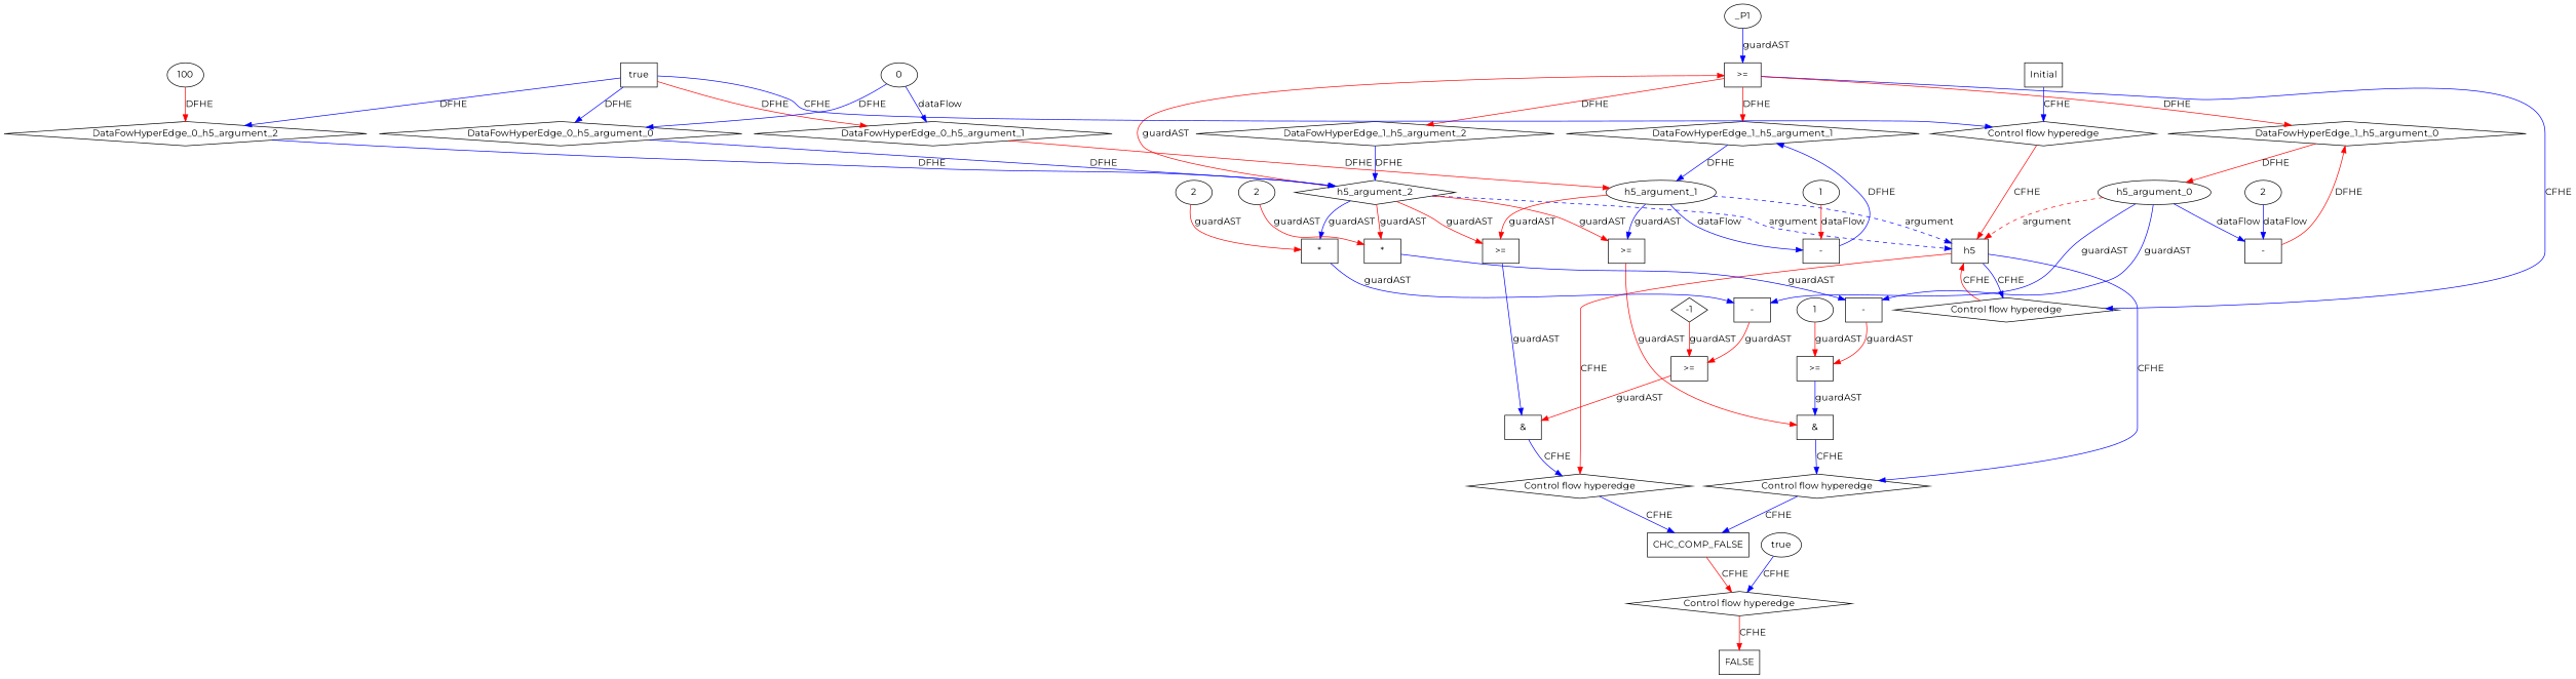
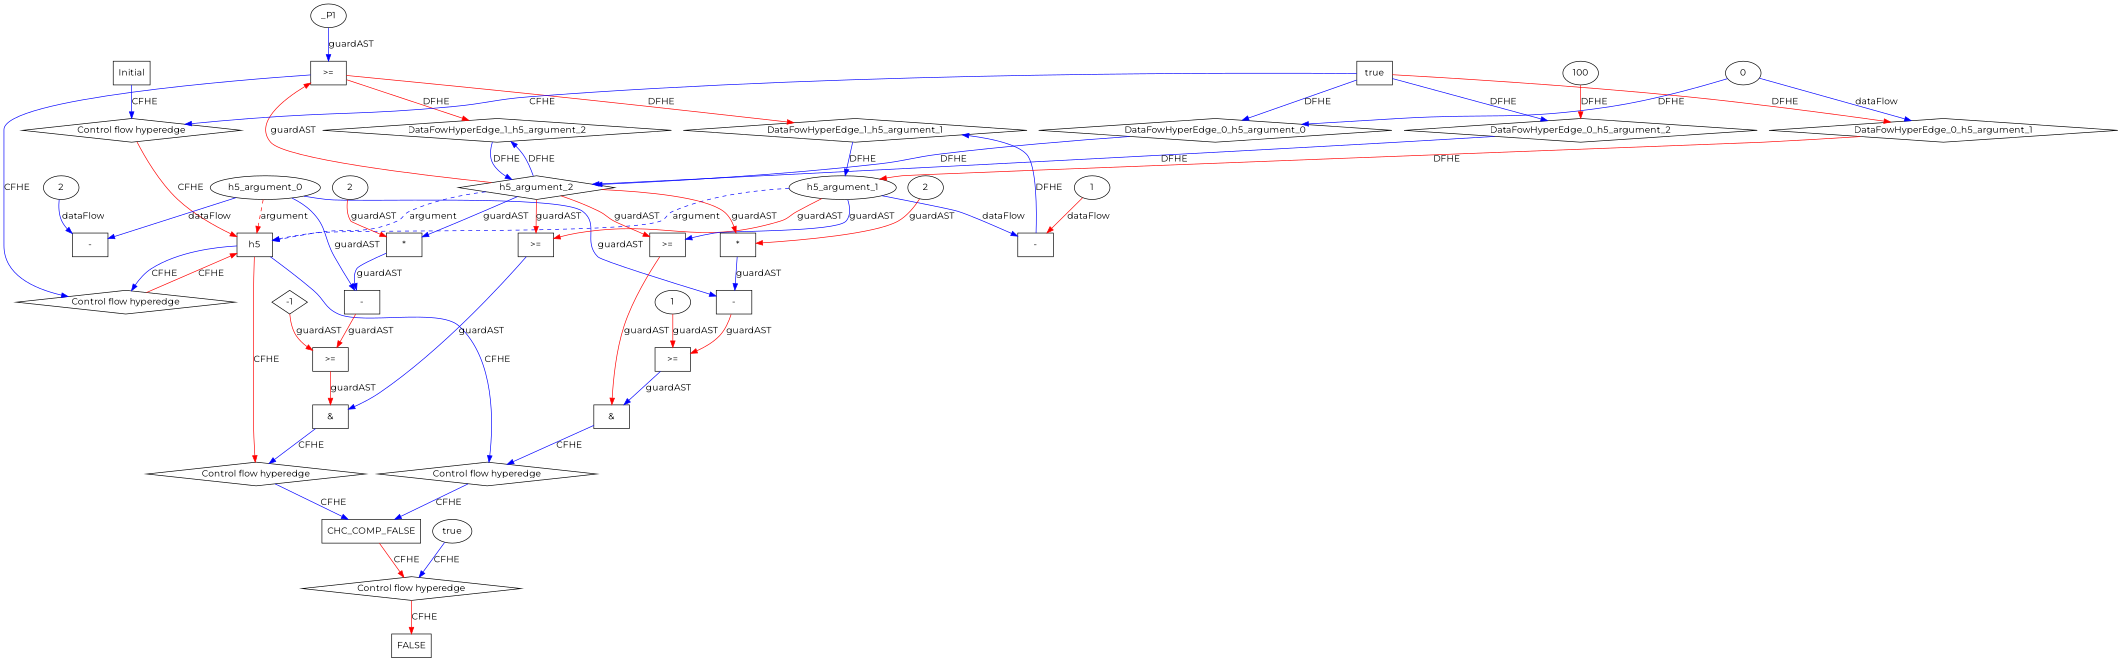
  digraph {
    fontname=Montserrat
    node [fontname=Montserrat shape=rect]
    edge [color=blue fontname=Montserrat]
    n1 [label=CHC_COMP_FALSE nodeName=CHC_COMP_FALSE]
    n2 [label="Control flow hyperedge" nodeName=ControlFowHyperEdge_4 shape=diamond]
    n3 [label=FALSE nodeName=FALSE]
    n4 [label=h5 nodeName=h5]
    n5 [label="Control flow hyperedge" nodeName=ControlFowHyperEdge_1 shape=diamond]
    n6 [label="Control flow hyperedge" nodeName=ControlFowHyperEdge_2 shape=diamond]
    n7 [label="Control flow hyperedge" nodeName=ControlFowHyperEdge_3 shape=diamond]
    n8 [label=Initial nodeName=Initial]
    n9 [label="Control flow hyperedge" nodeName=ControlFowHyperEdge_0 shape=diamond]
    n10 [label=h5_argument_0 nodeName=argument0 shape=oval]
    n11 [label="-" nodeName=xxxh5___h5_1xxxdataFlow1_node_0]
    n12 [label="-" nodeName=xxxCHC_COMP_FALSE___h5_2xxxguard_0_node_2]
    n13 [label="-" nodeName=xxxCHC_COMP_FALSE___h5_3xxxguard_0_node_1]
-   n14 [label=DataFowHyperEdge_1_h5_argument_0 nodeName=DataFowHyperEdge_1_h5_argument_0 shape=diamond]
    n15 [label=">=" nodeName=xxxCHC_COMP_FALSE___h5_2xxxguard_0_node_0]
    n16 [label=">=" nodeName=xxxCHC_COMP_FALSE___h5_3xxxguard_0_node_0]
    n17 [label=h5_argument_1 nodeName=argument1 shape=oval]
    n18 [label="-" nodeName=xxxh5___h5_1xxxdataFlow_0_node_0]
    n19 [label=">=" nodeName=xxxCHC_COMP_FALSE___h5_2xxxguard1_node_0]
    n20 [label=">=" nodeName=xxxCHC_COMP_FALSE___h5_3xxxguard1_node_0]
    n21 [label=DataFowHyperEdge_1_h5_argument_1 nodeName=DataFowHyperEdge_1_h5_argument_1 shape=diamond]
    n22 [label="&" nodeName=xxxCHC_COMP_FALSE___h5_2xxx_and]
    n23 [label="&" nodeName=xxxCHC_COMP_FALSE___h5_3xxx_and]
    n24 [label=h5_argument_2 nodeName=argument2 shape=diamond]
    n25 [label=">=" nodeName=xxxh5___h5_1xxxguard_0_node_0]
    n26 [label="*" nodeName=xxxCHC_COMP_FALSE___h5_2xxxguard_0_node_4]
    n27 [label="*" nodeName=xxxCHC_COMP_FALSE___h5_3xxxguard_0_node_3]
    n28 [label=DataFowHyperEdge_1_h5_argument_2 nodeName=DataFowHyperEdge_1_h5_argument_2 shape=diamond]
    n29 [label=true nodeName=true_0]
    n30 [label=DataFowHyperEdge_0_h5_argument_0 nodeName=DataFowHyperEdge_0_h5_argument_0 shape=diamond]
    n31 [label=DataFowHyperEdge_0_h5_argument_1 nodeName=DataFowHyperEdge_0_h5_argument_1 shape=diamond]
    n32 [label=DataFowHyperEdge_0_h5_argument_2 nodeName=DataFowHyperEdge_0_h5_argument_2 shape=diamond]
    n33 [label=0 nodeName=xxxh5___Initial_0xxxdataFlow_0_node_0 shape=""]
    n34 [label=100 nodeName=xxxh5___Initial_0xxxdataFlow2_node_0 shape=""]
    n35 [label=_P1 nodeName=xxxh5___h5_1xxxguard_0_node_2 shape=""]
    n36 [label=1 nodeName=xxxh5___h5_1xxxdataFlow_0_node_2 shape=""]
    n37 [label=2 nodeName=xxxh5___h5_1xxxdataFlow1_node_2 shape=""]
    n38 [label=-1 nodeName=xxxCHC_COMP_FALSE___h5_2xxxguard_0_node_1 shape=diamond]
    n39 [label=2 nodeName=xxxCHC_COMP_FALSE___h5_2xxxguard_0_node_5 shape=""]
    n40 [label=2 nodeName=xxxCHC_COMP_FALSE___h5_3xxxguard_0_node_4 shape=""]
    n41 [label=1 nodeName=xxxCHC_COMP_FALSE___h5_3xxxguard_0_node_6 shape=""]
    n42 [label=true nodeName=xxxFALSE___CHC_COMP_FALSE_4xxxguard_0_node_0 shape=""]
    n1 -> n2 [color=red label=CFHE]
    n2 -> n3 [color=red label=CFHE]
    n4 -> n5 [label=CFHE]
    n4 -> n6 [color=red label=CFHE]
    n4 -> n7 [label=CFHE]
    n5 -> n4 [color=red label=CFHE]
    n6 -> n1 [label=CFHE]
    n7 -> n1 [label=CFHE]
    n8 -> n9 [label=CFHE]
    n9 -> n4 [color=red label=CFHE]
    n10 -> n4 [color=red label=argument style=dashed]
    n10 -> n11 [label=dataFlow]
    n10 -> n12 [label=guardAST]
    n10 -> n13 [label=guardAST]
-   n11 -> n14 [color=red label=DFHE]
    n12 -> n15 [color=red label=guardAST]
    n13 -> n16 [color=red label=guardAST]
-   n14 -> n10 [color=red label=DFHE]
    n15 -> n22 [color=red label=guardAST]
    n16 -> n23 [label=guardAST]
    n17 -> n4 [label=argument style=dashed]
    n17 -> n18 [label=dataFlow]
    n17 -> n19 [color=red label=guardAST]
    n17 -> n20 [label=guardAST]
    n18 -> n21 [label=DFHE]
    n19 -> n22 [label=guardAST]
    n20 -> n23 [color=red label=guardAST]
    n21 -> n17 [label=DFHE]
    n22 -> n6 [label=CFHE]
    n23 -> n7 [label=CFHE]
    n24 -> n4 [label=argument style=dashed]
    n24 -> n19 [color=red label=guardAST]
    n24 -> n20 [color=red label=guardAST]
    n24 -> n25 [color=red label=guardAST]
    n24 -> n26 [label=guardAST]
    n24 -> n27 [color=red label=guardAST]
+   n24 -> n28 [label=DFHE]
    n25 -> n5 [label=CFHE]
-   n25 -> n14 [color=red label=DFHE]
    n25 -> n21 [color=red label=DFHE]
    n25 -> n28 [color=red label=DFHE]
    n26 -> n12 [label=guardAST]
    n27 -> n13 [label=guardAST]
    n28 -> n24 [label=DFHE]
    n29 -> n9 [label=CFHE]
    n29 -> n30 [label=DFHE]
    n29 -> n31 [color=red label=DFHE]
    n29 -> n32 [label=DFHE]
    n30 -> n24 [label=DFHE]
    n31 -> n17 [color=red label=DFHE]
    n32 -> n24 [label=DFHE]
    n33 -> n30 [label=DFHE]
    n33 -> n31 [label=dataFlow]
    n34 -> n32 [color=red label=DFHE]
    n35 -> n25 [label=guardAST]
    n36 -> n18 [color=red label=dataFlow]
    n37 -> n11 [label=dataFlow]
    n38 -> n15 [color=red label=guardAST]
    n39 -> n26 [color=red label=guardAST]
    n40 -> n27 [color=red label=guardAST]
    n41 -> n16 [color=red label=guardAST]
    n42 -> n2 [label=CFHE]
  }
